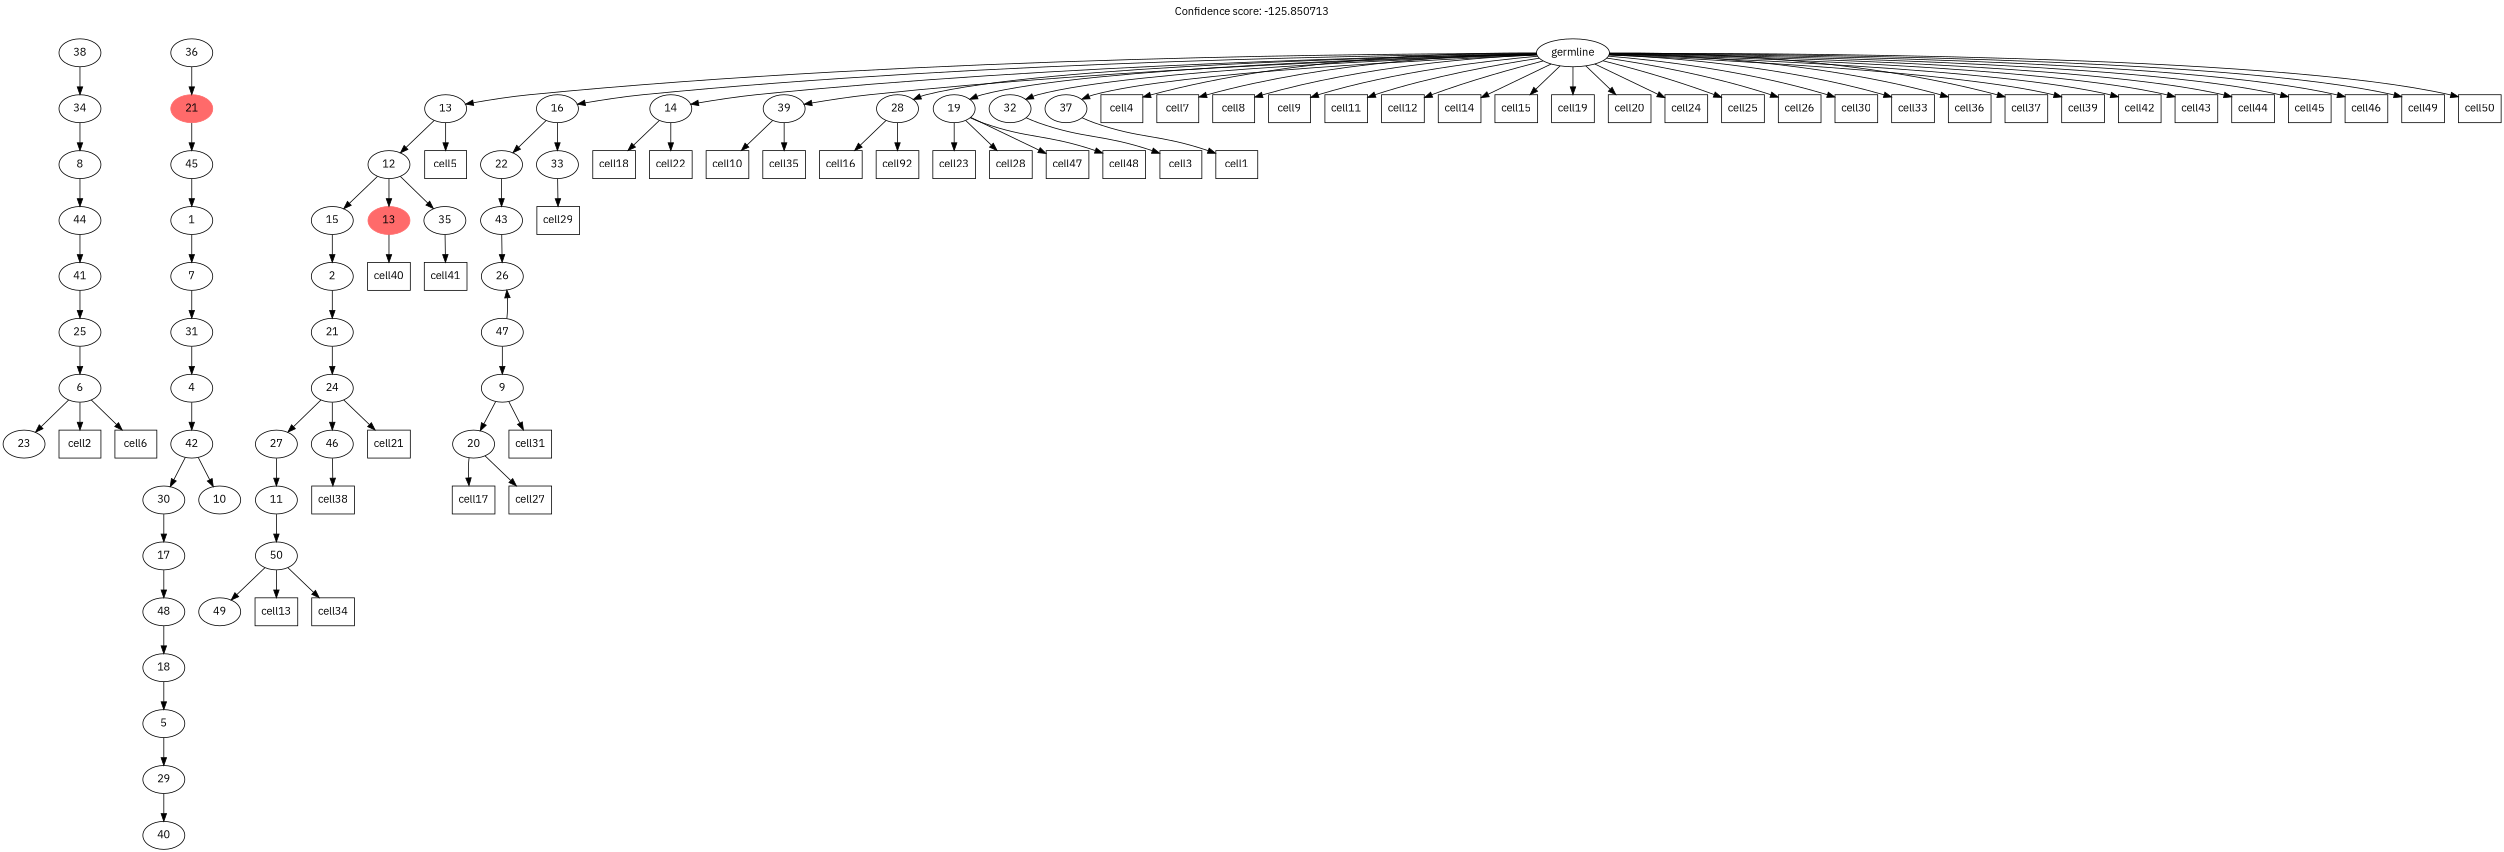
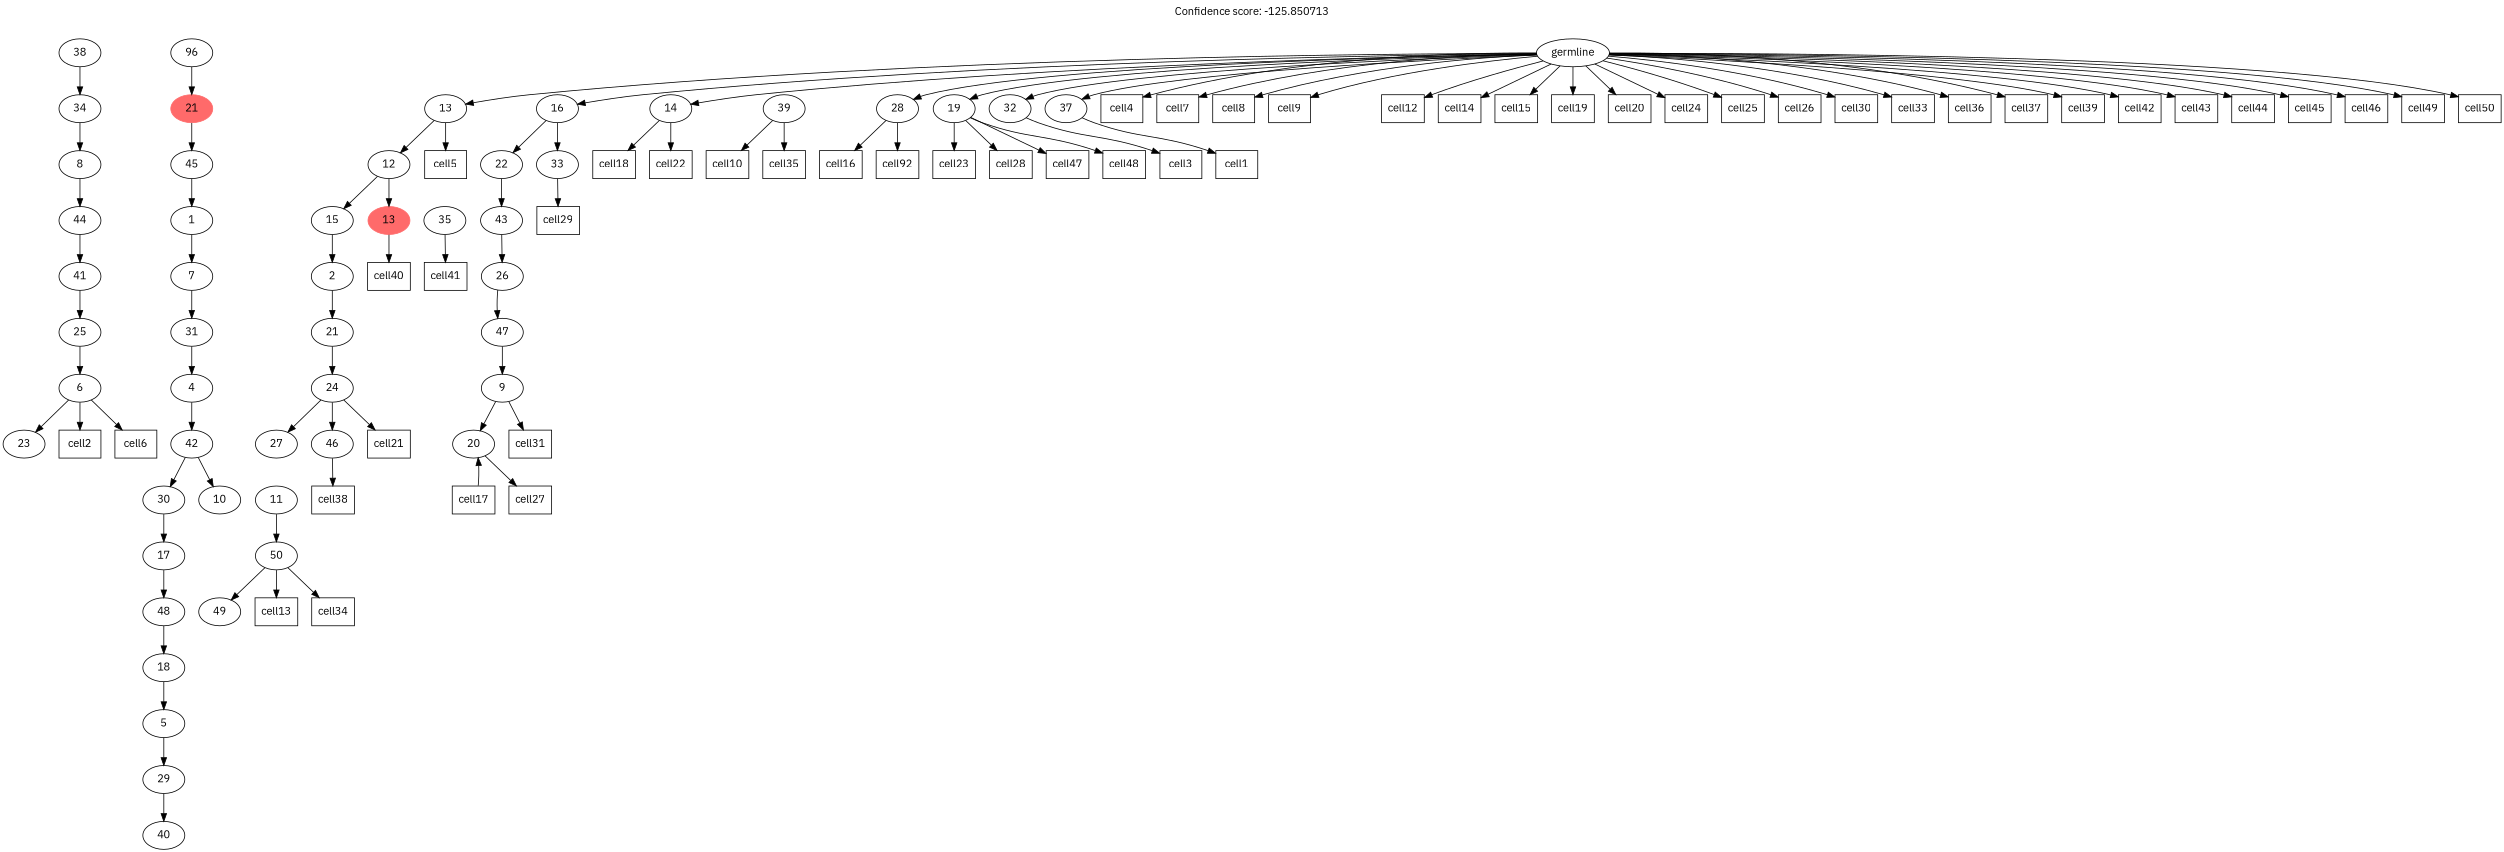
  digraph {
    fontname="IBM Plex Sans"
    label="Confidence score: -125.850713"
    labelloc=t
    node [fontname="IBM Plex Sans"]
    edge [fontname="IBM Plex Sans"]
    n1 [label=6]
    n2 [label=23]
    cell2 [shape=box]
    cell6 [shape=box]
    n5 [label=25]
    n6 [label=41]
    n7 [label=44]
    n8 [label=8]
    n9 [label=34]
    n10 [label=38]
    n11 [label=40]
    n12 [label=29]
    n13 [label=5]
    n14 [label=18]
    n15 [label=48]
    n16 [label=17]
    n17 [label=30]
    n18 [label=42]
    n19 [label=10]
    n20 [label=4]
    n21 [label=31]
    n22 [label=7]
    n23 [label=1]
    n24 [label=45]
    n25 [color=indianred1 label=21 style=filled]
-   n26 [label=36]
+   n26 [label=96]
    n27 [label=50]
    n28 [label=49]
    cell13 [shape=box]
    cell34 [shape=box]
    n31 [label=11]
    n32 [label=27]
    n33 [label=24]
    n34 [label=46]
    cell21 [shape=box]
    cell38 [shape=box]
    n37 [label=21]
    n38 [label=2]
    n39 [label=15]
    n40 [label=12]
    n41 [color=indianred1 label=13 style=filled]
    n42 [label=35]
    cell40 [shape=box]
    cell41 [shape=box]
    n45 [label=13]
    cell5 [shape=box]
    n47 [label=9]
    n48 [label=20]
    cell31 [shape=box]
    cell17 [shape=box]
    cell27 [shape=box]
    n52 [label=47]
    n53 [label=26]
    n54 [label=43]
    n55 [label=22]
    n56 [label=16]
    n57 [label=33]
    cell29 [shape=box]
    n59 [label=germline]
    n60 [label=14]
    n61 [label=39]
    n62 [label=28]
    n63 [label=19]
    n64 [label=32]
    n65 [label=37]
    cell4 [shape=box]
    cell7 [shape=box]
    cell8 [shape=box]
    cell9 [shape=box]
-   cell11 [shape=box]
    cell12 [shape=box]
    cell14 [shape=box]
    cell15 [shape=box]
    cell19 [shape=box]
    cell20 [shape=box]
    cell24 [shape=box]
    cell25 [shape=box]
    cell26 [shape=box]
    cell30 [shape=box]
    cell33 [shape=box]
    cell36 [shape=box]
    cell37 [shape=box]
    cell39 [shape=box]
    cell42 [shape=box]
    cell43 [shape=box]
    cell44 [shape=box]
    cell45 [shape=box]
    cell46 [shape=box]
    cell49 [shape=box]
    cell50 [shape=box]
    cell18 [shape=box]
    cell22 [shape=box]
    cell10 [shape=box]
    cell35 [shape=box]
    cell16 [shape=box]
    n96 [label=cell92 shape=box]
    cell23 [shape=box]
    cell28 [shape=box]
    cell47 [shape=box]
    cell48 [shape=box]
    cell3 [shape=box]
    cell1 [shape=box]
    n1 -> n2
    n1 -> cell2
    n1 -> cell6
    n5 -> n1
    n6 -> n5
    n7 -> n6
    n8 -> n7
    n9 -> n8
    n10 -> n9
    n12 -> n11
    n13 -> n12
    n14 -> n13
    n15 -> n14
    n16 -> n15
    n17 -> n16
    n18 -> n17
    n18 -> n19
    n20 -> n18
    n21 -> n20
    n22 -> n21
    n23 -> n22
    n24 -> n23
    n25 -> n24
    n26 -> n25
    n27 -> n28
    n27 -> cell13
    n27 -> cell34
    n31 -> n27
-   n32 -> n31
    n33 -> n32
    n33 -> n34
    n33 -> cell21
    n34 -> cell38
    n37 -> n33
    n38 -> n37
    n39 -> n38
    n40 -> n39
    n40 -> n41
-   n40 -> n42
    n41 -> cell40
    n42 -> cell41
    n45 -> n40
    n45 -> cell5
    n47 -> n48
    n47 -> cell31
-   n48 -> cell17
+   cell17 -> n48
    n48 -> cell27
    n52 -> n47
-   n52 -> n53
+   n53 -> n52
    n54 -> n53
    n55 -> n54
    n56 -> n55
    n56 -> n57
    n57 -> cell29
    n59 -> n45
    n59 -> n56
    n59 -> n60
-   n59 -> n61
    n59 -> n62
    n59 -> n63
    n59 -> n64
    n59 -> n65
    n59 -> cell4
    n59 -> cell7
    n59 -> cell8
    n59 -> cell9
-   n59 -> cell11
    n59 -> cell12
    n59 -> cell14
    n59 -> cell15
    n59 -> cell19
    n59 -> cell20
    n59 -> cell24
    n59 -> cell25
    n59 -> cell26
    n59 -> cell30
    n59 -> cell33
    n59 -> cell36
    n59 -> cell37
    n59 -> cell39
    n59 -> cell42
    n59 -> cell43
    n59 -> cell44
    n59 -> cell45
    n59 -> cell46
    n59 -> cell49
    n59 -> cell50
    n60 -> cell18
    n60 -> cell22
    n61 -> cell10
    n61 -> cell35
    n62 -> cell16
    n62 -> n96
    n63 -> cell23
    n63 -> cell28
    n63 -> cell47
    n63 -> cell48
    n64 -> cell3
    n65 -> cell1
  }
